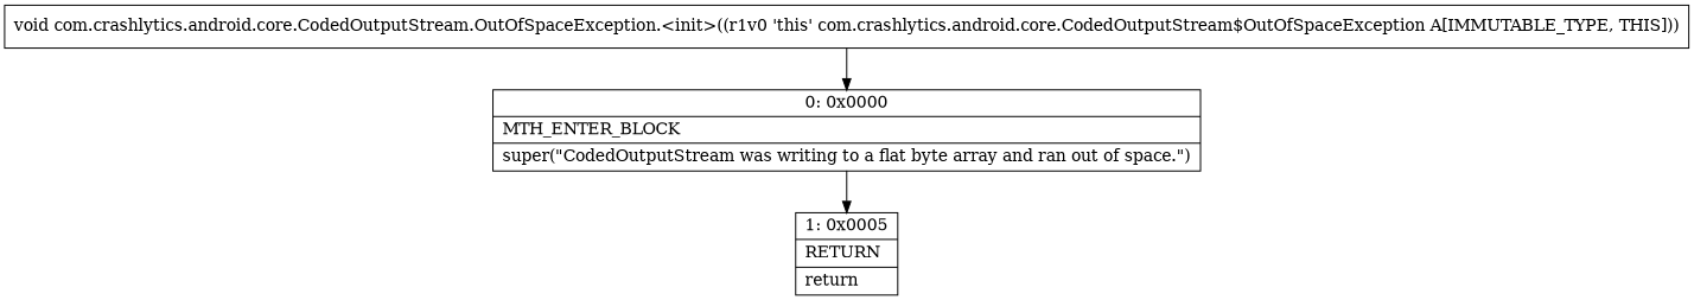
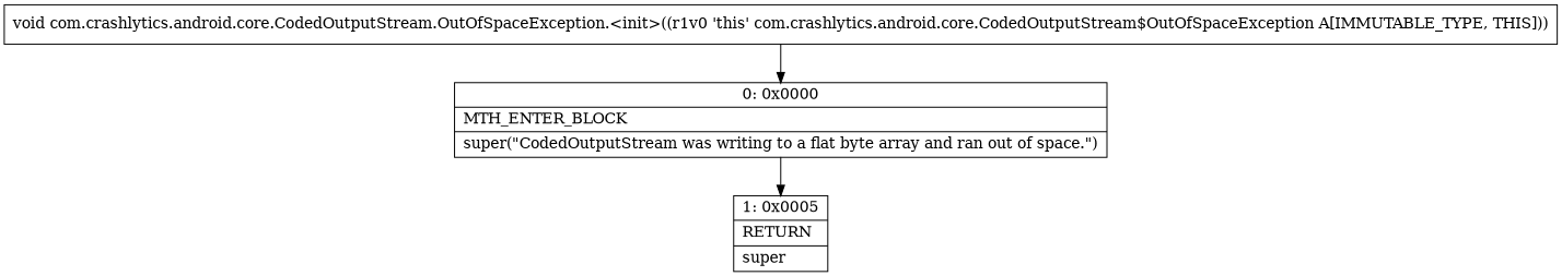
  digraph {
    node [shape=record]
    n1 [label="{0\:\ 0x0000|MTH_ENTER_BLOCK\l|super(\"CodedOutputStream was writing to a flat byte array and ran out of space.\")\l}"]
-   n2 [label="{1\:\ 0x0005|RETURN\l|return\l}"]
+   n2 [label="{1\:\ 0x0005|RETURN\l|super\l}"]
    n3 [label="{void com.crashlytics.android.core.CodedOutputStream.OutOfSpaceException.\<init\>((r1v0 'this' com.crashlytics.android.core.CodedOutputStream$OutOfSpaceException A[IMMUTABLE_TYPE, THIS])) }"]
    n1 -> n2
    n3 -> n1
  }
